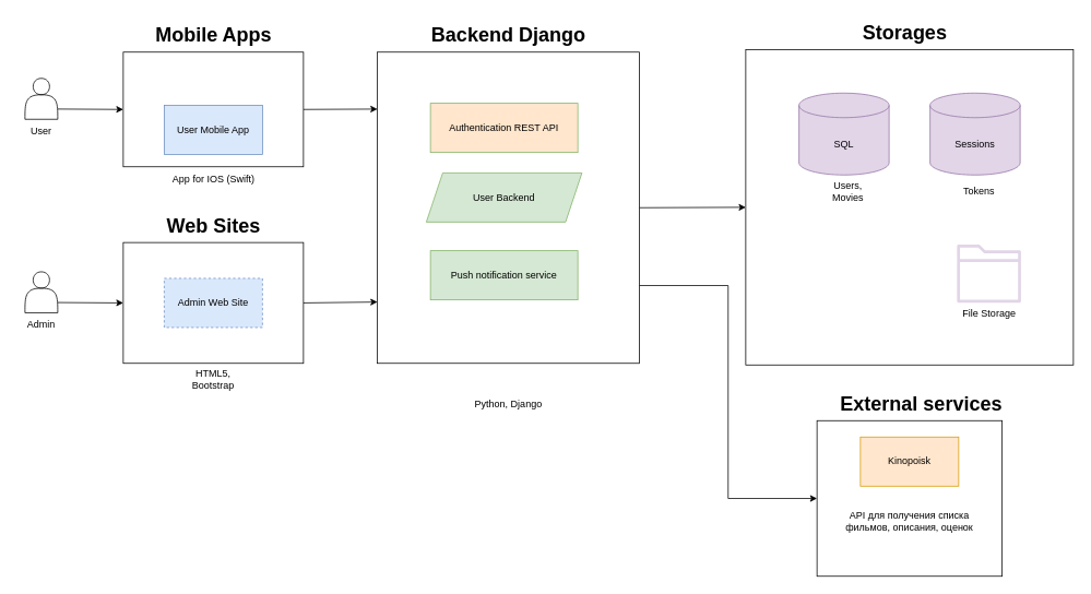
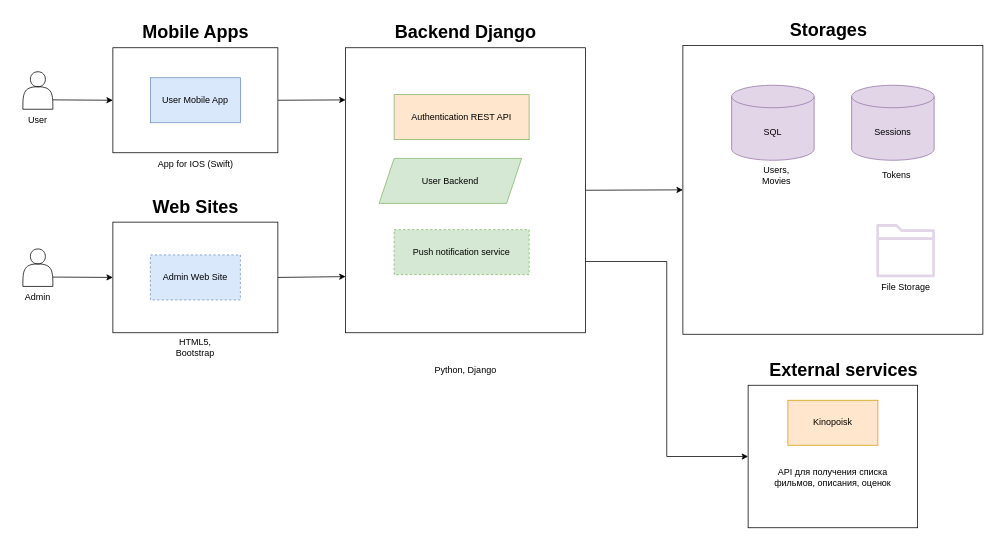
  <mxCell id="0" />
  <mxCell id="1" parent="0" />
  <mxCell id="2" style="edgeStyle=none;rounded=0;orthogonalLoop=1;jettySize=auto;html=1;exitX=1;exitY=0.5;exitDx=0;exitDy=0;entryX=0.001;entryY=0.803;entryDx=0;entryDy=0;entryPerimeter=0;labelBackgroundColor=none;fontColor=default;" parent="1" source="3" target="9" edge="1"><mxGeometry relative="1" as="geometry" /></mxCell>
  <mxCell id="3" value="" style="rounded=0;whiteSpace=wrap;html=1;labelBackgroundColor=none;" parent="1" vertex="1"><mxGeometry x="150" y="295.5" width="220" height="147.5" as="geometry" /></mxCell>
  <mxCell id="4" value="" style="rounded=0;whiteSpace=wrap;html=1;labelBackgroundColor=none;" parent="1" vertex="1"><mxGeometry x="910" y="60" width="400" height="385" as="geometry" /></mxCell>
  <mxCell id="5" style="edgeStyle=none;rounded=0;orthogonalLoop=1;jettySize=auto;html=1;exitX=1;exitY=0.5;exitDx=0;exitDy=0;entryX=0.001;entryY=0.183;entryDx=0;entryDy=0;entryPerimeter=0;labelBackgroundColor=none;fontColor=default;" parent="1" source="6" target="9" edge="1"><mxGeometry relative="1" as="geometry" /></mxCell>
  <mxCell id="6" value="" style="rounded=0;whiteSpace=wrap;html=1;labelBackgroundColor=none;" parent="1" vertex="1"><mxGeometry x="150" y="63" width="220" height="140" as="geometry" /></mxCell>
  <mxCell id="7" style="edgeStyle=none;rounded=0;orthogonalLoop=1;jettySize=auto;html=1;exitX=1;exitY=0.5;exitDx=0;exitDy=0;entryX=0;entryY=0.5;entryDx=0;entryDy=0;labelBackgroundColor=none;fontColor=default;" parent="1" source="9" target="4" edge="1"><mxGeometry relative="1" as="geometry" /></mxCell>
  <mxCell id="8" style="edgeStyle=orthogonalEdgeStyle;rounded=0;orthogonalLoop=1;jettySize=auto;html=1;exitX=1;exitY=0.75;exitDx=0;exitDy=0;entryX=0;entryY=0.5;entryDx=0;entryDy=0;" parent="1" source="9" target="35" edge="1"><mxGeometry relative="1" as="geometry" /></mxCell>
  <mxCell id="9" value="" style="rounded=0;whiteSpace=wrap;html=1;labelBackgroundColor=none;" parent="1" vertex="1"><mxGeometry x="460" y="63" width="320" height="380" as="geometry" /></mxCell>
- <mxCell id="10" value="User Mobile App" style="rounded=0;whiteSpace=wrap;html=1;labelBackgroundColor=none;fillColor=#dae8fc;strokeColor=#6c8ebf;" parent="1" vertex="1"><mxGeometry x="200" y="128" width="120" height="60" as="geometry" /></mxCell>
- <mxCell id="11" value="User Backend" style="shape=parallelogram;perimeter=parallelogramPerimeter;whiteSpace=wrap;html=1;fixedSize=1;rounded=0;labelBackgroundColor=none;fillColor=#d5e8d4;strokeColor=#82b366;" parent="1" vertex="1"><mxGeometry x="520" y="210.5" width="190" height="60" as="geometry" /></mxCell>
+ <mxCell id="10" value="User Mobile App" style="rounded=0;whiteSpace=wrap;html=1;labelBackgroundColor=none;fillColor=#dae8fc;strokeColor=#6c8ebf;" parent="1" vertex="1"><mxGeometry x="200" y="103" width="120" height="60" as="geometry" /></mxCell>
+ <mxCell id="11" value="User Backend" style="shape=parallelogram;perimeter=parallelogramPerimeter;whiteSpace=wrap;html=1;fixedSize=1;rounded=0;labelBackgroundColor=none;fillColor=#d5e8d4;strokeColor=#82b366;" parent="1" vertex="1"><mxGeometry x="505" y="210.5" width="190" height="60" as="geometry" /></mxCell>
  <mxCell id="12" value="SQL&lt;br&gt;" style="shape=cylinder3;whiteSpace=wrap;html=1;boundedLbl=1;backgroundOutline=1;size=15;rounded=0;labelBackgroundColor=none;fillColor=#e1d5e7;strokeColor=#9673a6;" parent="1" vertex="1"><mxGeometry x="975" y="113" width="110" height="100" as="geometry" /></mxCell>
  <mxCell id="13" value="Authentication REST API" style="rounded=0;whiteSpace=wrap;html=1;labelBackgroundColor=none;fillColor=#ffe6cc;strokeColor=#82b366;" parent="1" vertex="1"><mxGeometry x="525" y="125.5" width="180" height="60" as="geometry" /></mxCell>
- <mxCell id="14" value="Push notification service" style="rounded=0;whiteSpace=wrap;html=1;labelBackgroundColor=none;fillColor=#d5e8d4;strokeColor=#82b366;" parent="1" vertex="1"><mxGeometry x="525" y="305.5" width="180" height="60" as="geometry" /></mxCell>
+ <mxCell id="14" value="Push notification service" style="rounded=0;whiteSpace=wrap;html=1;labelBackgroundColor=none;fillColor=#d5e8d4;strokeColor=#82b366;dashed=1;" parent="1" vertex="1"><mxGeometry x="525" y="305.5" width="180" height="60" as="geometry" /></mxCell>
  <mxCell id="15" value="" style="group;labelBackgroundColor=none;" parent="1" vertex="1" connectable="0"><mxGeometry x="20" y="95" width="60" height="80" as="geometry" /></mxCell>
  <mxCell id="16" value="" style="shape=actor;whiteSpace=wrap;html=1;labelBackgroundColor=none;" parent="15" vertex="1"><mxGeometry x="10" width="40" height="50" as="geometry" /></mxCell>
  <mxCell id="17" value="User" style="text;html=1;strokeColor=none;fillColor=none;align=center;verticalAlign=middle;whiteSpace=wrap;rounded=0;labelBackgroundColor=none;" parent="15" vertex="1"><mxGeometry y="50" width="60" height="30" as="geometry" /></mxCell>
  <mxCell id="18" value="Mobile Apps" style="text;strokeColor=none;fillColor=none;html=1;fontSize=24;fontStyle=1;verticalAlign=middle;align=center;labelBackgroundColor=none;" parent="1" vertex="1"><mxGeometry x="210" y="23" width="100" height="40" as="geometry" /></mxCell>
  <mxCell id="19" value="Backend Django" style="text;strokeColor=none;fillColor=none;html=1;fontSize=24;fontStyle=1;verticalAlign=middle;align=center;labelBackgroundColor=none;" parent="1" vertex="1"><mxGeometry x="570" y="23" width="100" height="40" as="geometry" /></mxCell>
  <mxCell id="20" value="Admin Web Site" style="rounded=0;whiteSpace=wrap;html=1;labelBackgroundColor=none;fillColor=#dae8fc;strokeColor=#6c8ebf;dashed=1;" parent="1" vertex="1"><mxGeometry x="200" y="339.25" width="120" height="60" as="geometry" /></mxCell>
  <mxCell id="21" value="" style="group;labelBackgroundColor=none;" parent="1" vertex="1" connectable="0"><mxGeometry x="20" y="331.25" width="60" height="80" as="geometry" /></mxCell>
  <mxCell id="22" value="" style="shape=actor;whiteSpace=wrap;html=1;labelBackgroundColor=none;" parent="21" vertex="1"><mxGeometry x="10" width="40" height="50" as="geometry" /></mxCell>
  <mxCell id="23" value="Admin" style="text;html=1;strokeColor=none;fillColor=none;align=center;verticalAlign=middle;whiteSpace=wrap;rounded=0;labelBackgroundColor=none;" parent="21" vertex="1"><mxGeometry y="50" width="60" height="30" as="geometry" /></mxCell>
  <mxCell id="24" value="Sessions" style="shape=cylinder3;whiteSpace=wrap;html=1;boundedLbl=1;backgroundOutline=1;size=15;rounded=0;labelBackgroundColor=none;fillColor=#e1d5e7;strokeColor=#9673a6;" parent="1" vertex="1"><mxGeometry x="1135" y="113" width="110" height="100" as="geometry" /></mxCell>
  <mxCell id="25" value="Users,&lt;br&gt;Movies" style="text;html=1;strokeColor=none;fillColor=none;align=center;verticalAlign=middle;whiteSpace=wrap;rounded=0;labelBackgroundColor=none;" parent="1" vertex="1"><mxGeometry x="1005" y="218" width="60" height="30" as="geometry" /></mxCell>
  <mxCell id="26" value="Tokens" style="text;html=1;strokeColor=none;fillColor=none;align=center;verticalAlign=middle;whiteSpace=wrap;rounded=0;labelBackgroundColor=none;" parent="1" vertex="1"><mxGeometry x="1165" y="218" width="60" height="30" as="geometry" /></mxCell>
  <mxCell id="27" value="Storages" style="text;strokeColor=none;fillColor=none;html=1;fontSize=24;fontStyle=1;verticalAlign=middle;align=center;labelBackgroundColor=none;" parent="1" vertex="1"><mxGeometry x="1054" y="20" width="100" height="40" as="geometry" /></mxCell>
  <mxCell id="28" value="File Storage" style="sketch=0;outlineConnect=0;strokeColor=#9673a6;dashed=0;verticalLabelPosition=bottom;verticalAlign=top;align=center;html=1;fontSize=12;fontStyle=0;aspect=fixed;pointerEvents=1;shape=mxgraph.aws4.folder;labelBackgroundColor=none;fillColor=#e1d5e7;" parent="1" vertex="1"><mxGeometry x="1168" y="298" width="78" height="71" as="geometry" /></mxCell>
  <mxCell id="29" value="App for IOS (Swift)" style="text;html=1;align=center;verticalAlign=middle;resizable=0;points=[];autosize=1;strokeColor=none;fillColor=none;labelBackgroundColor=none;" parent="1" vertex="1"><mxGeometry x="200" y="203" width="120" height="30" as="geometry" /></mxCell>
  <mxCell id="30" value="Python, Django" style="text;html=1;align=center;verticalAlign=middle;resizable=0;points=[];autosize=1;strokeColor=none;fillColor=none;labelBackgroundColor=none;" parent="1" vertex="1"><mxGeometry x="565" y="478" width="110" height="30" as="geometry" /></mxCell>
  <mxCell id="31" value="Web Sites" style="text;strokeColor=none;fillColor=none;html=1;fontSize=24;fontStyle=1;verticalAlign=middle;align=center;labelBackgroundColor=none;" parent="1" vertex="1"><mxGeometry x="210" y="255.5" width="100" height="40" as="geometry" /></mxCell>
  <mxCell id="32" style="edgeStyle=none;rounded=0;orthogonalLoop=1;jettySize=auto;html=1;exitX=1;exitY=0.75;exitDx=0;exitDy=0;entryX=0;entryY=0.5;entryDx=0;entryDy=0;labelBackgroundColor=none;fontColor=default;" parent="1" source="16" target="6" edge="1"><mxGeometry relative="1" as="geometry" /></mxCell>
  <mxCell id="33" style="edgeStyle=none;rounded=0;orthogonalLoop=1;jettySize=auto;html=1;exitX=1;exitY=0.75;exitDx=0;exitDy=0;entryX=0;entryY=0.5;entryDx=0;entryDy=0;labelBackgroundColor=none;fontColor=default;" parent="1" source="22" target="3" edge="1"><mxGeometry relative="1" as="geometry" /></mxCell>
  <mxCell id="34" value="HTML5, Bootstrap" style="text;html=1;strokeColor=none;fillColor=none;align=center;verticalAlign=middle;whiteSpace=wrap;rounded=0;labelBackgroundColor=none;" parent="1" vertex="1"><mxGeometry x="230" y="448" width="60" height="30" as="geometry" /></mxCell>
  <mxCell id="35" value="" style="rounded=0;whiteSpace=wrap;html=1;labelBackgroundColor=none;" parent="1" vertex="1"><mxGeometry x="997" y="513" width="226" height="190" as="geometry" /></mxCell>
  <mxCell id="36" value="External services" style="text;strokeColor=none;fillColor=none;html=1;fontSize=24;fontStyle=1;verticalAlign=middle;align=center;labelBackgroundColor=none;" parent="1" vertex="1"><mxGeometry x="1074" y="473" width="100" height="40" as="geometry" /></mxCell>
  <mxCell id="37" value="Kinopoisk" style="rounded=0;whiteSpace=wrap;html=1;fillColor=#ffe6cc;strokeColor=#d79b00;" parent="1" vertex="1"><mxGeometry x="1050" y="533" width="120" height="60" as="geometry" /></mxCell>
  <mxCell id="38" value="API для получения списка фильмов, описания, оценок" style="text;html=1;strokeColor=none;fillColor=none;align=center;verticalAlign=middle;whiteSpace=wrap;rounded=0;" parent="1" vertex="1"><mxGeometry x="1021.25" y="608" width="177.5" height="55" as="geometry" /></mxCell>
